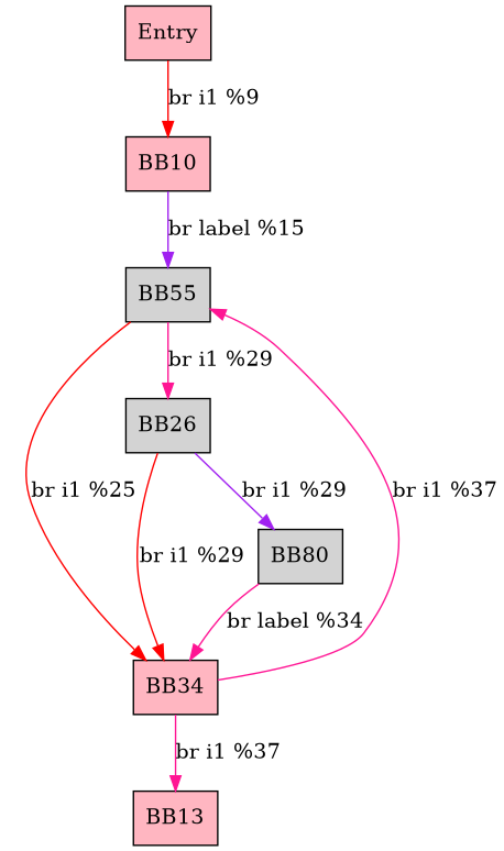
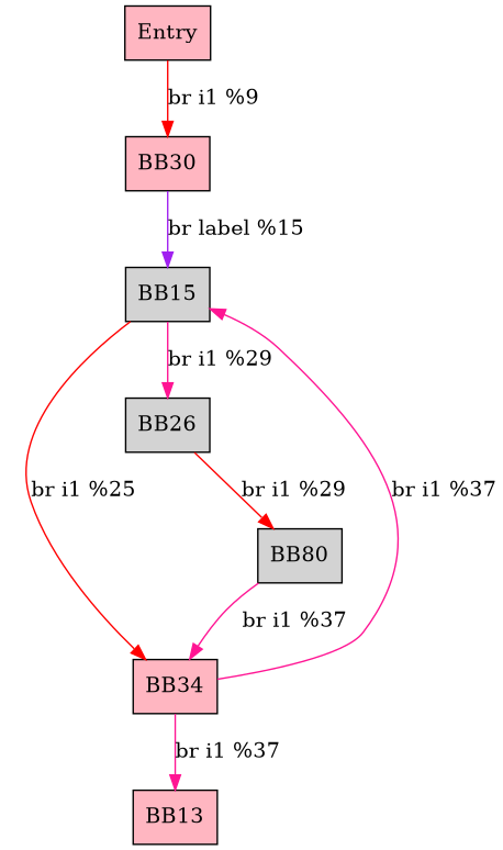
  digraph {
    node [fillcolor=lightpink shape=box style=filled]
    edge [color=deeppink]
    n1 [label=Entry]
-   n2 [label=BB10]
-   n3 [fillcolor=lightgrey label=BB55]
+   n2 [label=BB30]
+   n3 [fillcolor=lightgrey label=BB15]
    n4 [label=BB13]
    n5 [label=BB34]
    n6 [fillcolor=lightgrey label=BB26]
    n7 [fillcolor=lightgrey label=BB80]
    n1 -> n2 [color=red label="br i1 %9"]
    n2 -> n3 [color=purple label="br label %15"]
    n3 -> n5 [color=red label="br i1 %25"]
    n3 -> n6 [label="br i1 %29"]
    n5 -> n3 [label="br i1 %37"]
    n5 -> n4 [label="br i1 %37"]
-   n6 -> n5 [color=red label="br i1 %29"]
-   n6 -> n7 [color=purple label="br i1 %29"]
-   n7 -> n5 [label="br label %34"]
+   n6 -> n7 [color=red label="br i1 %29"]
+   n7 -> n5 [label="br i1 %37"]
  }
